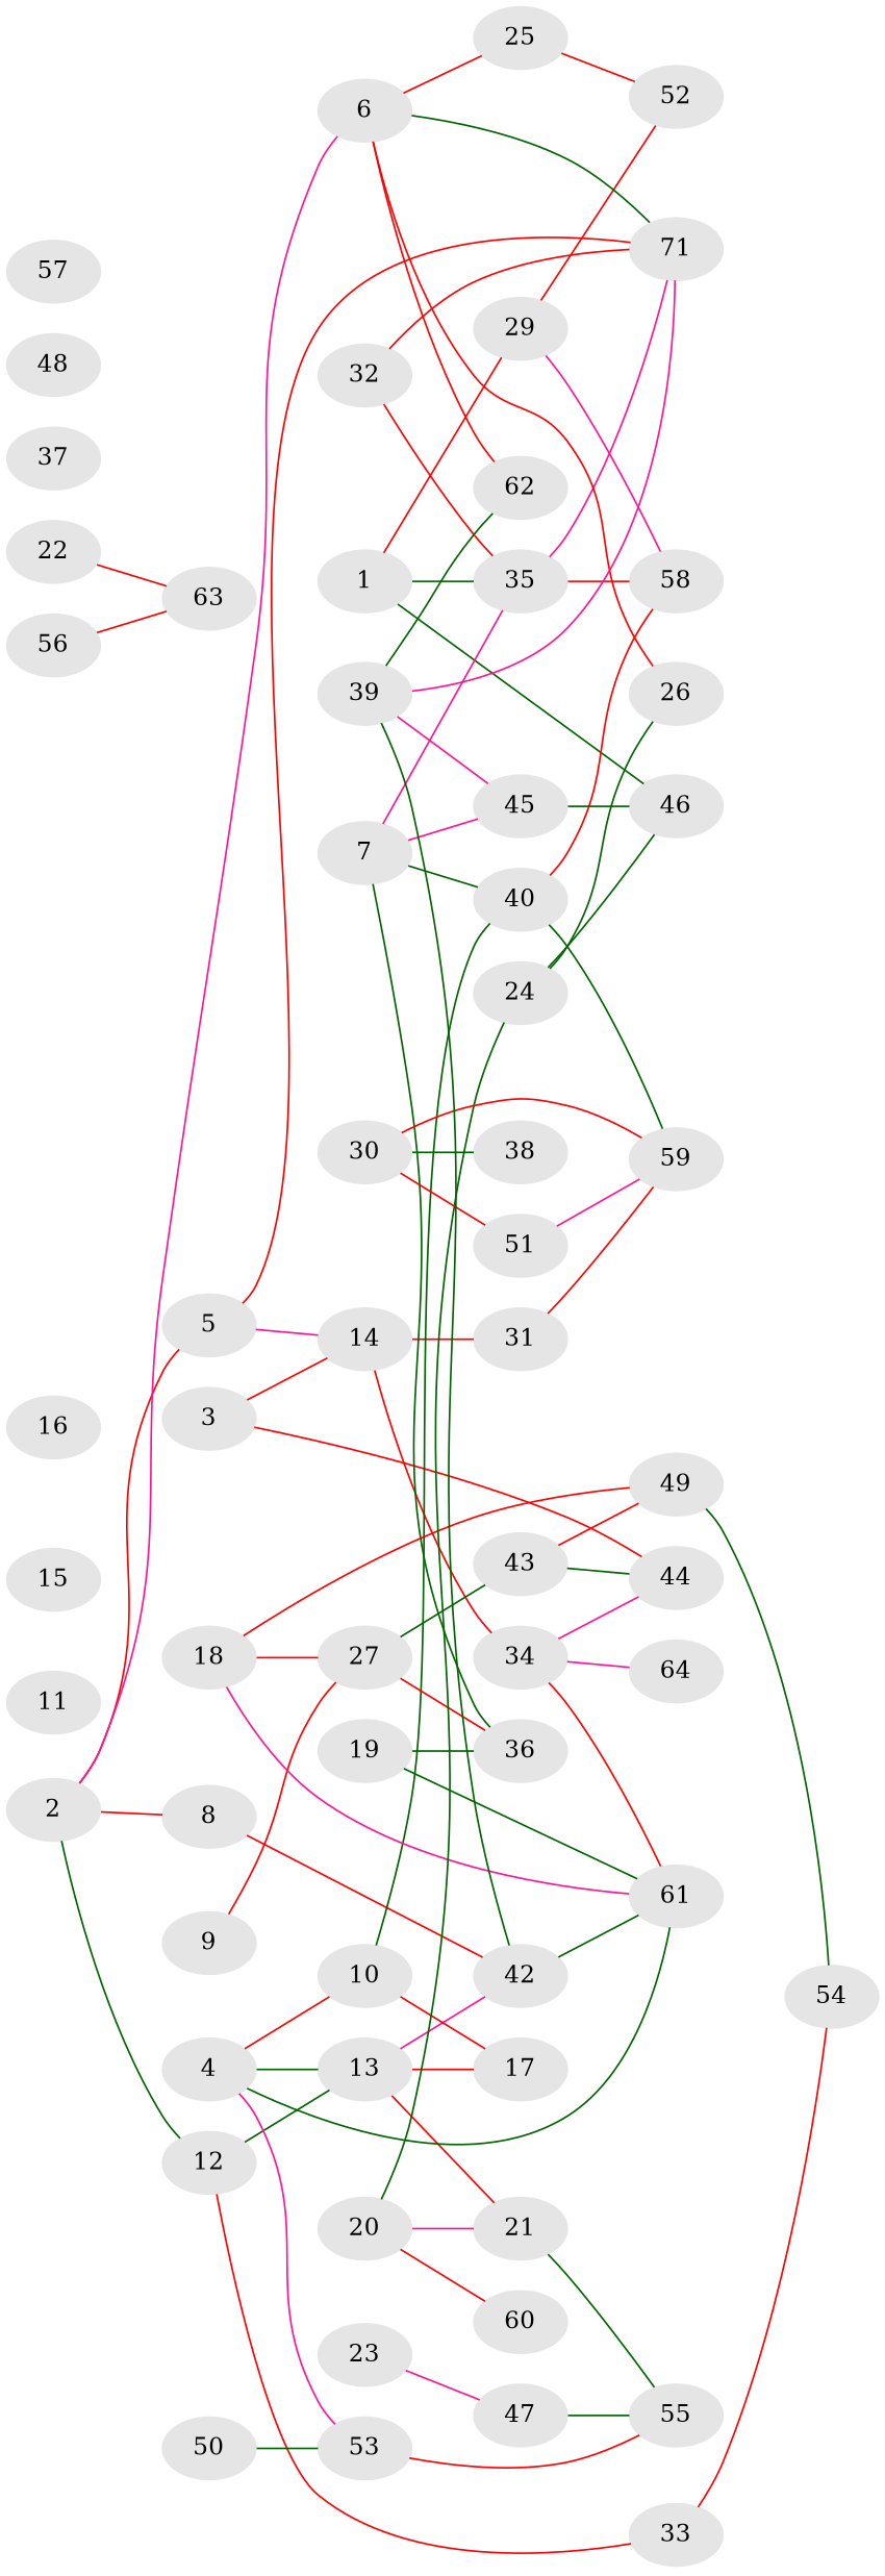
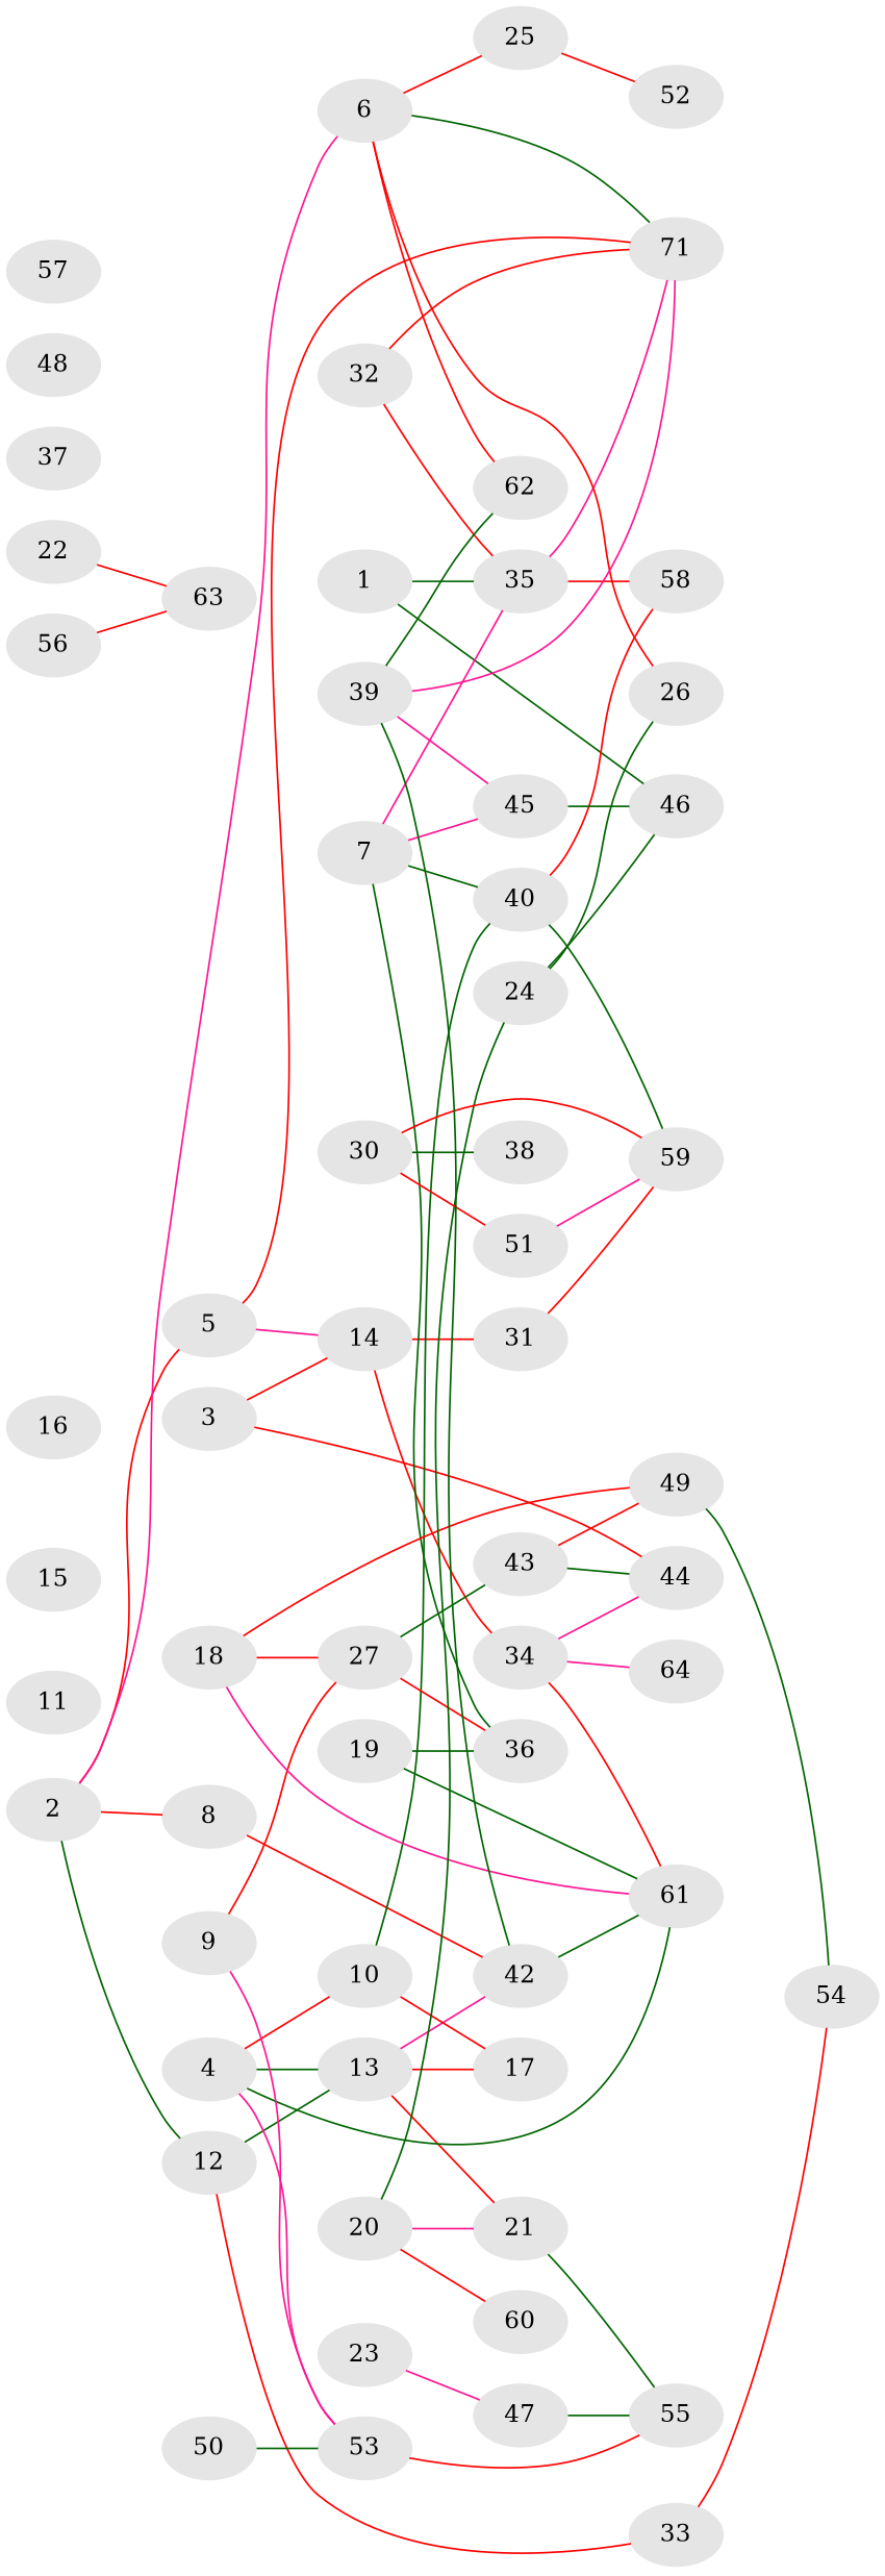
  graph {
    rankdir=LR
    node [color=gray90 style=filled]
    edge [color=red]
    1
-   29
    35
    46
    52
    58
    n7 [label=71]
    2
    5
    6
    8
    12
    14
    25
    26
    62
    42
    13
    33
    3
    44
    31
    34
    4
    10
    53
    61
    40
    17
    21
    55
    7
    36
    45
    59
    9
    27
    43
    11
    54
    64
    15
    16
    18
    49
    19
    20
    24
    60
    22
    63
    23
    47
    30
    38
    51
    32
    37
    39
    48
    50
    56
    57
-   1 -- 29
    1 -- 35 [color=darkgreen]
    1 -- 46 [color=darkgreen]
-   29 -- 52
-   29 -- 58 [color=deeppink]
    35 -- 58
    35 -- n7 [color=deeppink]
    2 -- 5
    2 -- 6 [color=deeppink]
    2 -- 8
    2 -- 12 [color=darkgreen]
    5 -- n7
    5 -- 14 [color=deeppink]
    6 -- n7 [color=darkgreen]
    6 -- 25
    6 -- 26
    6 -- 62
    8 -- 42
    12 -- 13 [color=darkgreen]
    12 -- 33
    14 -- 31
    14 -- 34
    25 -- 52
    42 -- 61 [color=darkgreen]
    13 -- 42 [color=deeppink]
    13 -- 17
    13 -- 21
    33 -- 54
    3 -- 14
    3 -- 44
    31 -- 59
    34 -- 44 [color=deeppink]
    34 -- 61
    34 -- 64 [color=deeppink]
    4 -- 13 [color=darkgreen]
    4 -- 10
    4 -- 53 [color=deeppink]
    4 -- 61 [color=darkgreen]
    10 -- 40 [color=darkgreen]
    10 -- 17
    53 -- 55
    40 -- 58
    40 -- 59 [color=darkgreen]
    21 -- 55 [color=darkgreen]
    7 -- 35 [color=deeppink]
    7 -- 40 [color=darkgreen]
    7 -- 36 [color=darkgreen]
    7 -- 45 [color=deeppink]
    45 -- 46 [color=darkgreen]
+   9 -- 53 [color=deeppink]
    9 -- 27
    27 -- 36
    27 -- 43 [color=darkgreen]
    43 -- 44 [color=darkgreen]
    43 -- 49
    18 -- 61 [color=deeppink]
    18 -- 27
    18 -- 49
    49 -- 54 [color=darkgreen]
    19 -- 61 [color=darkgreen]
    19 -- 36 [color=darkgreen]
    20 -- 21 [color=deeppink]
    20 -- 24 [color=darkgreen]
    20 -- 60
    24 -- 46 [color=darkgreen]
    24 -- 26 [color=darkgreen]
    22 -- 63
    23 -- 47 [color=deeppink]
    47 -- 55 [color=darkgreen]
    30 -- 59
    30 -- 38 [color=darkgreen]
    30 -- 51
    51 -- 59 [color=deeppink]
    32 -- 35
    32 -- n7
    39 -- n7 [color=deeppink]
    39 -- 62 [color=darkgreen]
    39 -- 42 [color=darkgreen]
    39 -- 45 [color=deeppink]
    50 -- 53 [color=darkgreen]
    56 -- 63
  }
